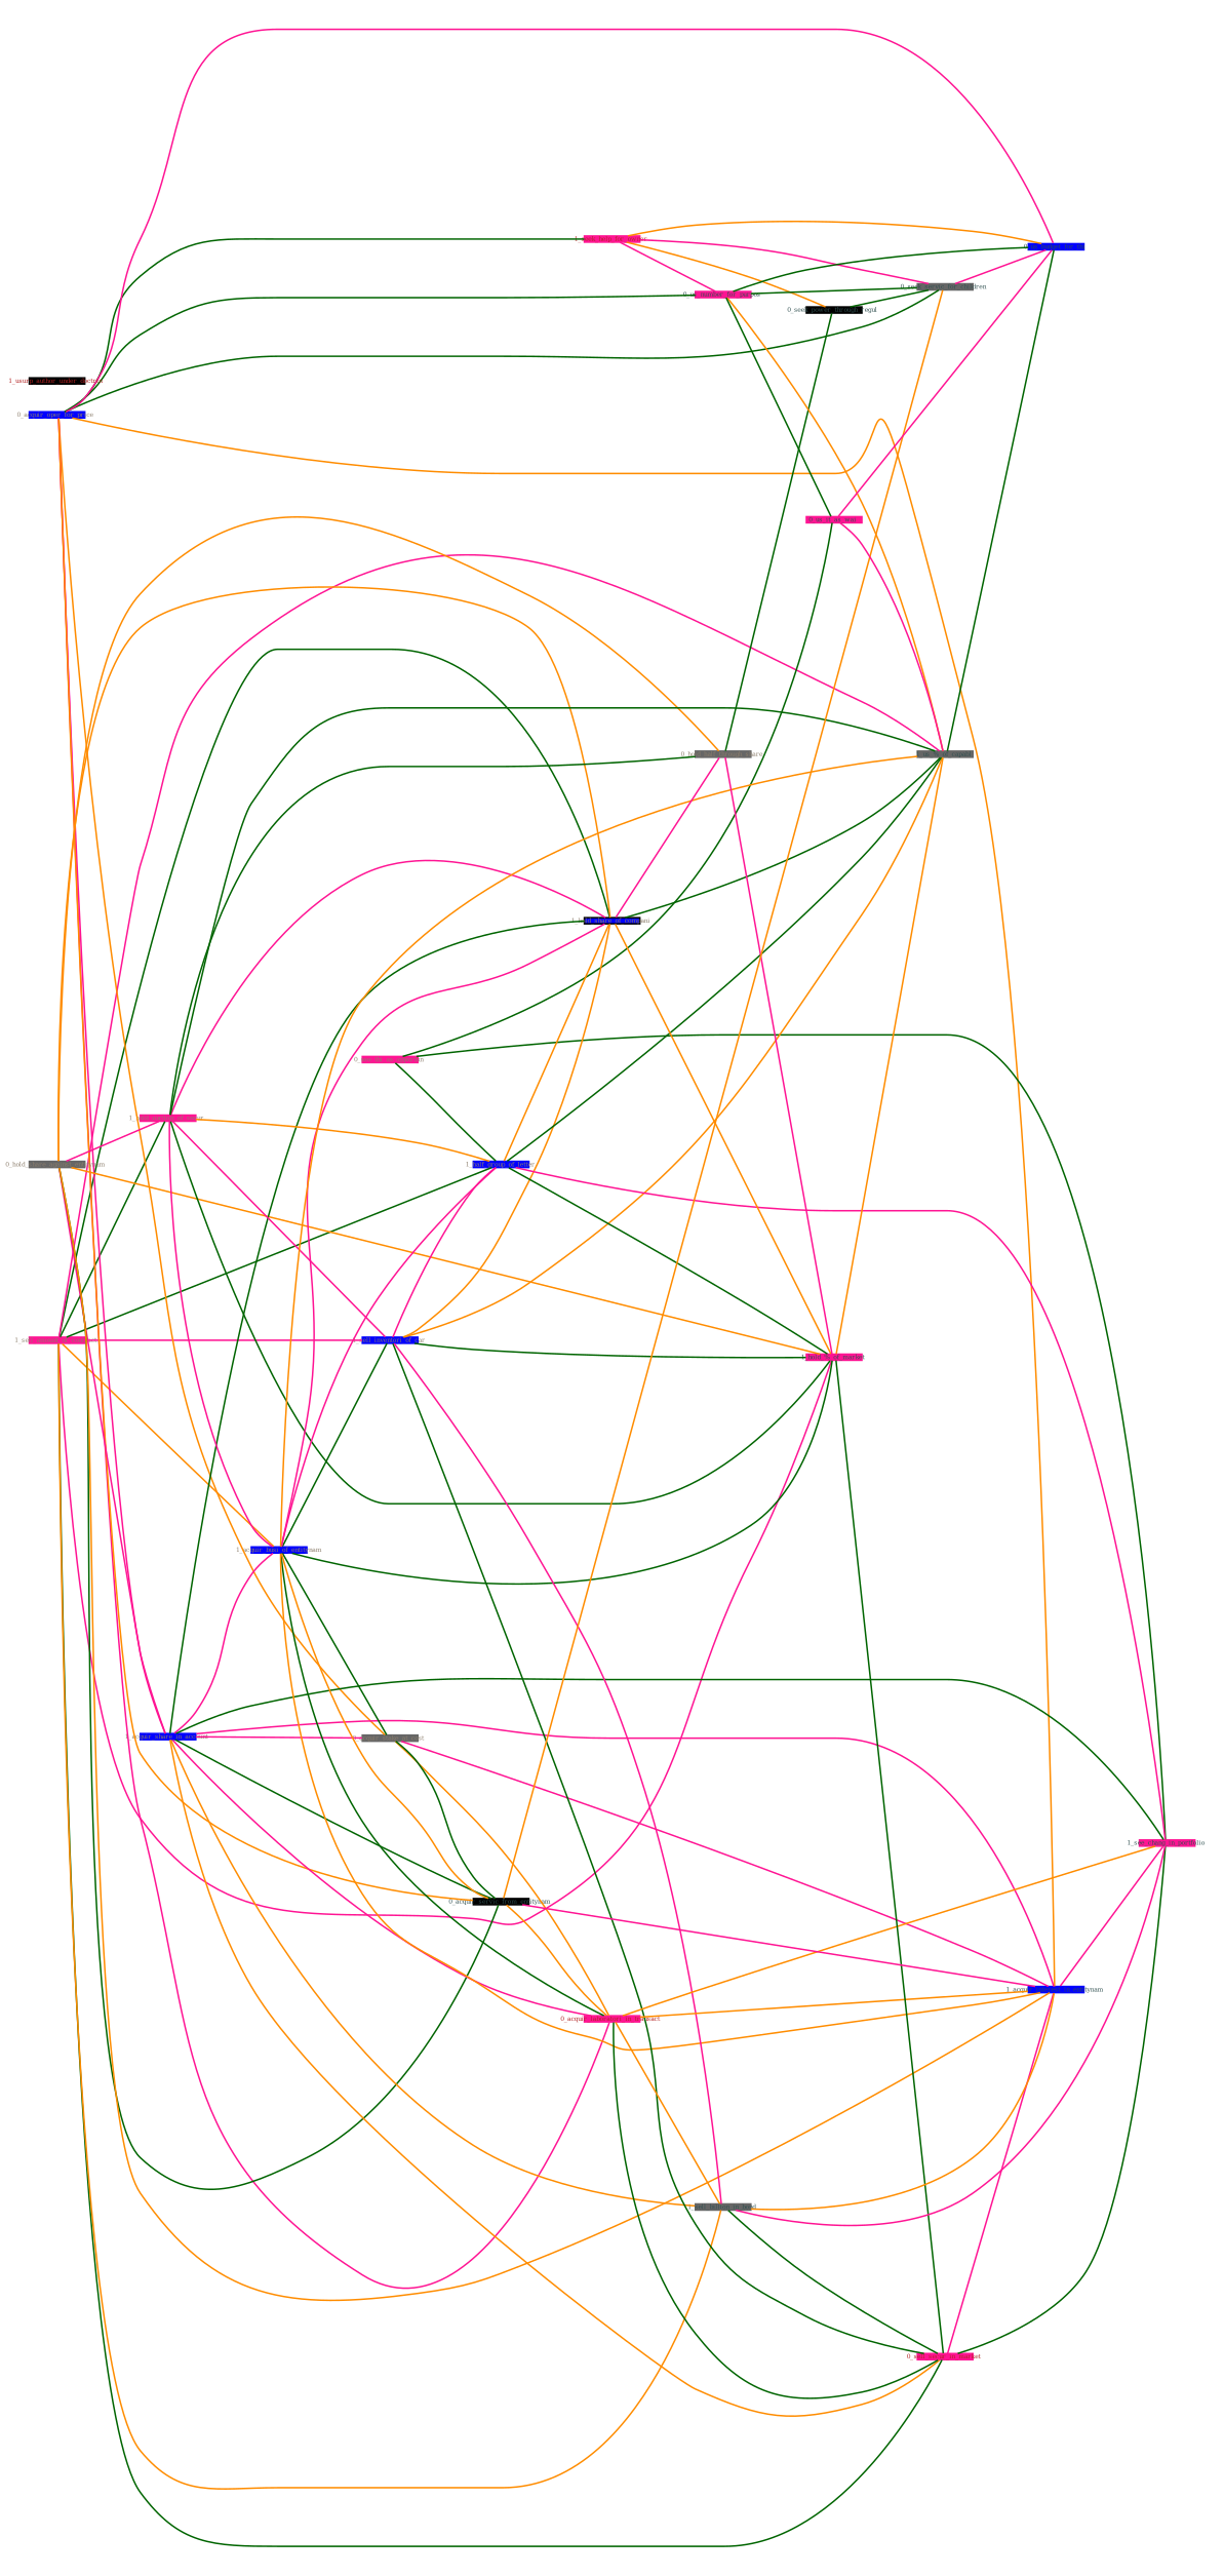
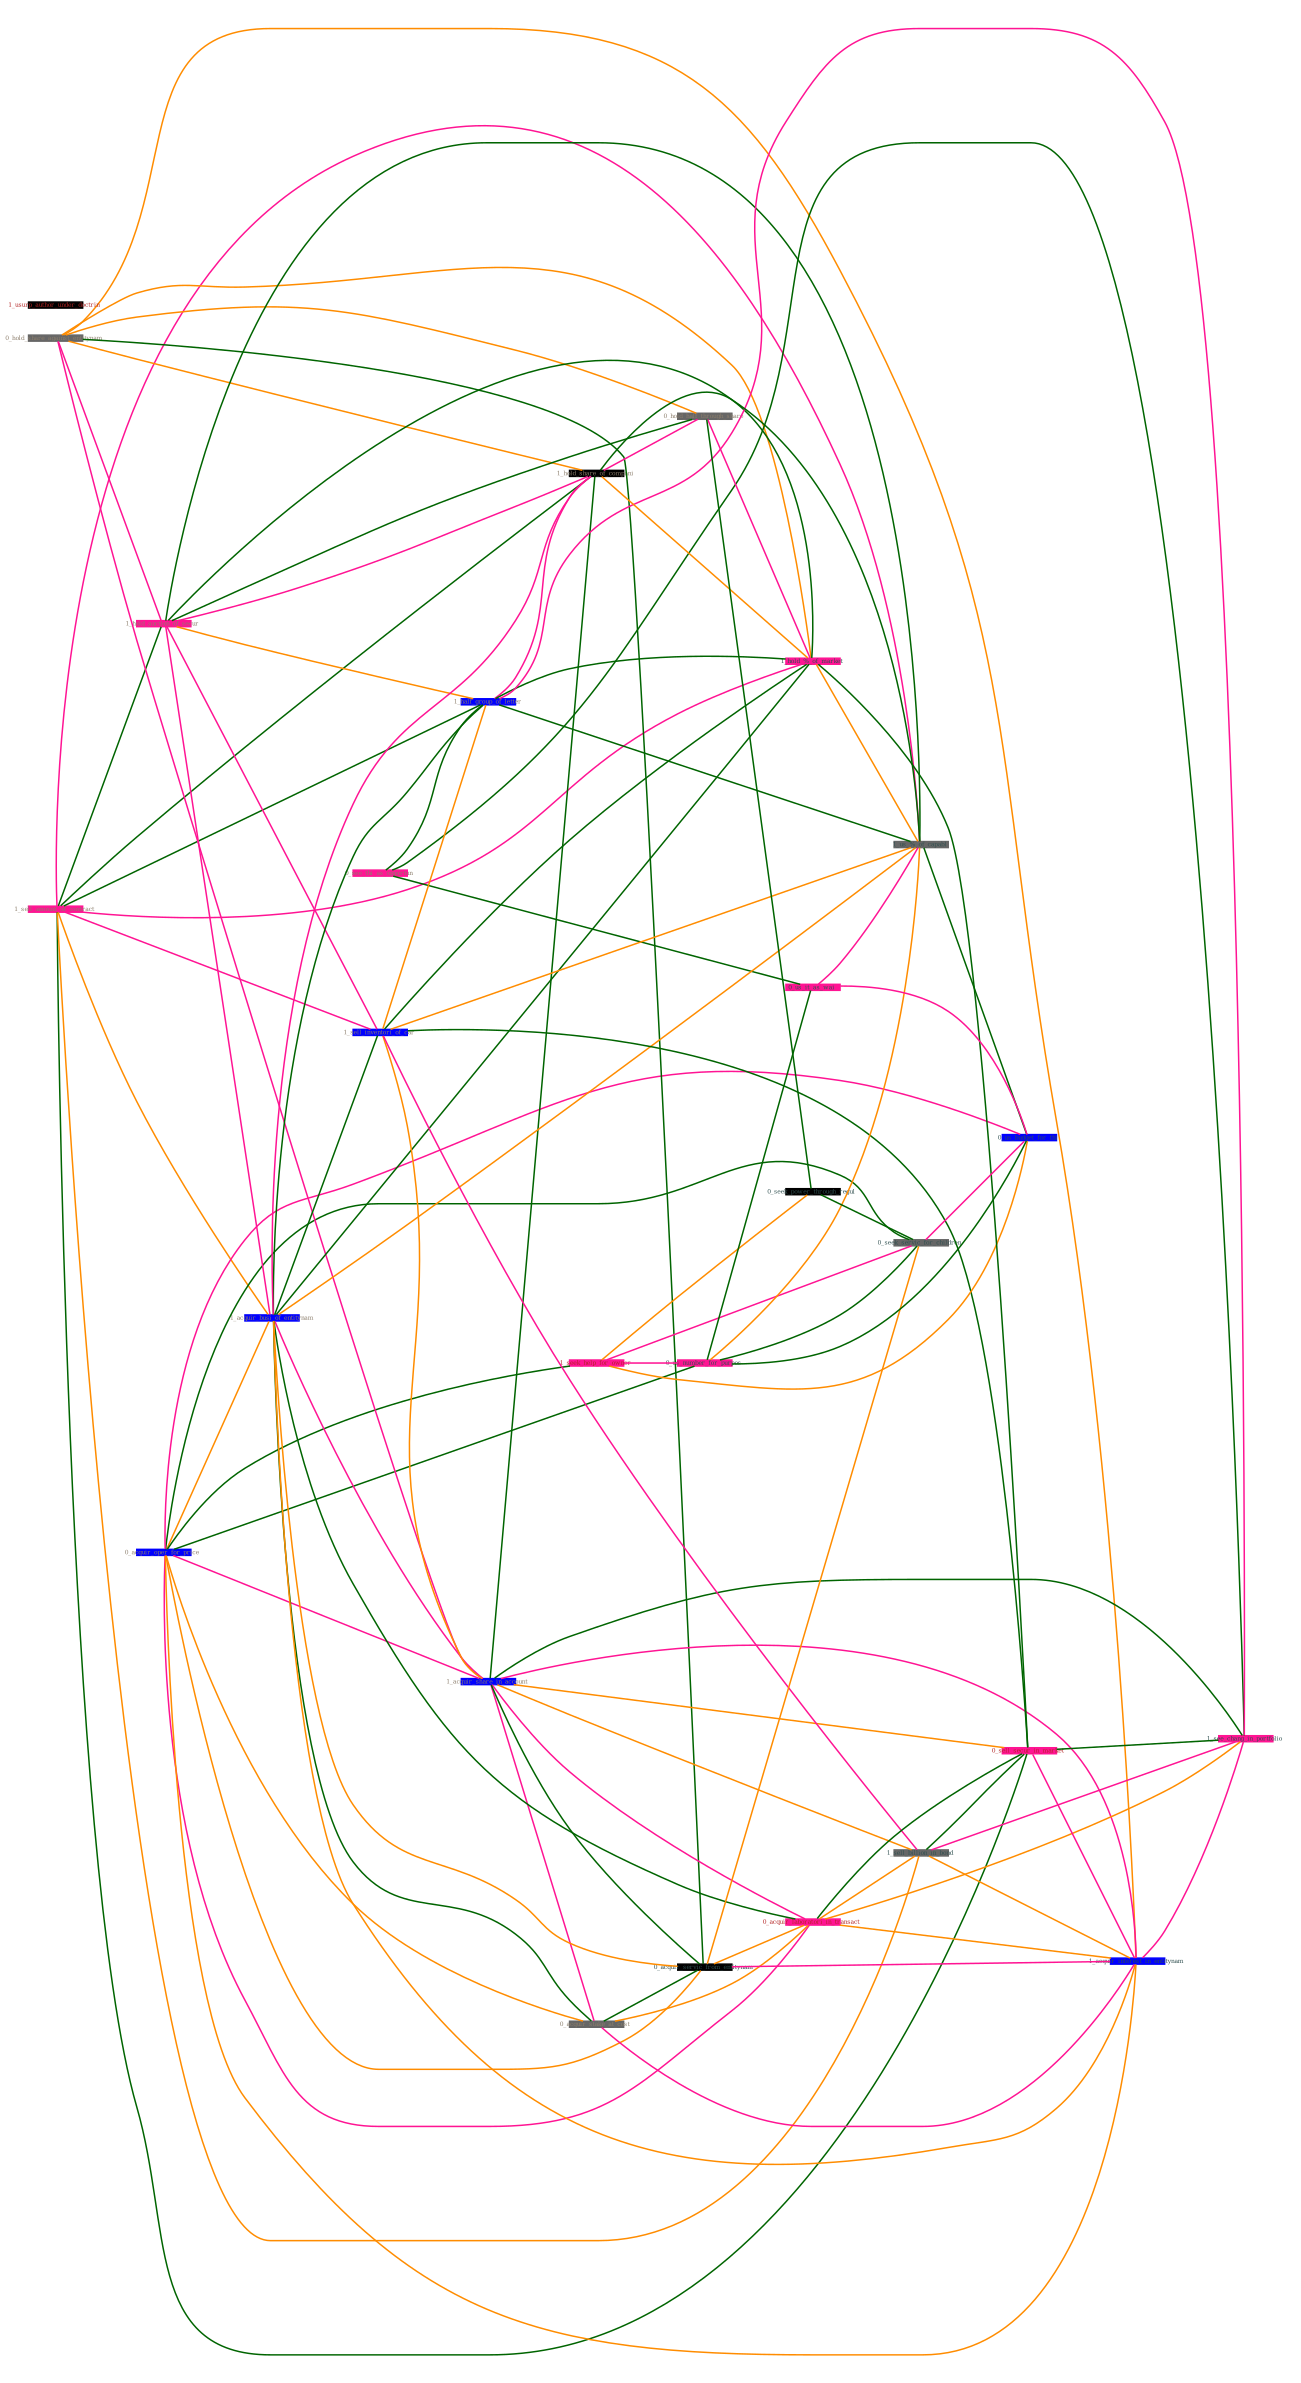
  graph {
    rankdir=LR
    node [color=deeppink fixedsize=true fontcolor="#8b7d6b" fontsize=4 shape=polygon style=filled]
    edge [color=darkgreen w=1]
    "1_sell_amount_of_contract " [height=.06 width=.5]
    "0_acquir_oper_for_price " [color=blue height=.06 width=.5]
    "0_hold_share_against_entitynam " [color=gray40 height=.06 width=.5]
    "1_acquir_share_in_account " [color=blue height=.06 width=.5]
    "1_hold_auction_of_secur " [height=.06 width=.5]
    "0_see_thi_as_opportun " [height=.06 width=.5]
    n7 [color=blue height=.06 label="1_acquir_busi_of_entitynam" width=.5]
    "0_acquir_stake_at_cost " [color=gray40 height=.06 width=.5]
    "1_sell_inventori_of_car " [color=blue height=.06 width=.5]
    n10 [color=blue height=.06 label="1_half_group_of_letter" width=.5]
-   "1_hold_share_of_compani " [color=black height=.06 width=.5 fillcolor=blue]
+   "1_hold_share_of_compani " [color=black height=.06 width=.5]
    "0_hold_half_through_share " [color=gray40 height=.06 width=.5]
    "1_seek_help_for_owner " [fontcolor="#b22222" height=.06 width=.5]
    "0_acquir_laboratori_in_transact " [fontcolor="#b22222" height=.06 width=.5]
    "1_usurp_author_under_doctrin " [color=black fontcolor="#b22222" height=.06 width=.5]
    "0_sell_secur_in_market " [fontcolor="#b22222" height=.06 width=.5]
    "1_hold_%_of_market " [fontcolor="#2f4f4f" height=.06 width=.5]
    "1_sell_billion_in_bond " [color=gray40 fontcolor="#2f4f4f" height=.06 width=.5]
    "1_us_%_of_capabl " [color=gray40 fontcolor="#2f4f4f" height=.06 width=.5]
    "0_acquir_servic_from_entitynam " [color=black fontcolor="#2f4f4f" height=.06 width=.5]
    "0_us_number_for_purpos " [fontcolor="#2f4f4f" height=.06 width=.5]
    "1_acquir_interest_in_entitynam " [color=blue fontcolor="#2f4f4f" height=.06 width=.5]
    "0_seek_servic_for_children " [color=gray40 fontcolor="#2f4f4f" height=.06 width=.5]
    "0_us_budget_for_thi " [color=blue fontcolor="#2f4f4f" height=.06 width=.5]
    "1_see_chang_in_portfolio " [fontcolor="#2f4f4f" height=.06 width=.5]
    "0_us_it_as_wai " [fontcolor="#2f4f4f" height=.06 width=.5]
    "0_seek_power_through_regul " [color=black fontcolor="#2f4f4f" height=.06 width=.5]
    subgraph sub_1 {
      "1_sell_amount_of_contract "
      "0_acquir_oper_for_price "
      "0_hold_share_against_entitynam "
      "1_acquir_share_in_account "
      "1_hold_auction_of_secur "
      "0_see_thi_as_opportun "
      n7
      "0_acquir_stake_at_cost "
      "1_sell_inventori_of_car "
      n10
      "1_hold_share_of_compani "
      "0_hold_half_through_share "
    }
    subgraph sub_2 {
      "1_seek_help_for_owner "
      "0_acquir_laboratori_in_transact "
      "1_usurp_author_under_doctrin "
      "0_sell_secur_in_market "
    }
    "1_sell_amount_of_contract " -- "1_hold_auction_of_secur "
    "1_sell_amount_of_contract " -- n7 [color=darkorange]
    "1_sell_amount_of_contract " -- "1_sell_inventori_of_car " [color=deeppink w=2]
    "1_sell_amount_of_contract " -- n10
    "1_sell_amount_of_contract " -- "1_hold_share_of_compani "
    "1_sell_amount_of_contract " -- "0_sell_secur_in_market "
    "1_sell_amount_of_contract " -- "1_hold_%_of_market " [color=deeppink]
    "1_sell_amount_of_contract " -- "1_sell_billion_in_bond " [color=darkorange]
    "1_sell_amount_of_contract " -- "1_us_%_of_capabl " [color=deeppink]
    "0_acquir_oper_for_price " -- "1_acquir_share_in_account " [color=deeppink]
+   "0_acquir_oper_for_price " -- n7 [color=darkorange]
    "0_acquir_oper_for_price " -- "0_acquir_stake_at_cost " [color=darkorange]
    "0_acquir_oper_for_price " -- "1_seek_help_for_owner "
    "0_acquir_oper_for_price " -- "0_acquir_laboratori_in_transact " [color=deeppink]
    "0_acquir_oper_for_price " -- "0_acquir_servic_from_entitynam " [color=darkorange]
    "0_acquir_oper_for_price " -- "0_us_number_for_purpos "
    "0_acquir_oper_for_price " -- "1_acquir_interest_in_entitynam " [color=darkorange]
    "0_acquir_oper_for_price " -- "0_seek_servic_for_children "
    "0_acquir_oper_for_price " -- "0_us_budget_for_thi " [color=deeppink]
    "0_hold_share_against_entitynam " -- "1_acquir_share_in_account " [color=deeppink]
    "0_hold_share_against_entitynam " -- "1_hold_auction_of_secur " [color=deeppink]
    "0_hold_share_against_entitynam " -- "1_hold_share_of_compani " [color=darkorange w=2]
    "0_hold_share_against_entitynam " -- "0_hold_half_through_share " [color=darkorange]
    "0_hold_share_against_entitynam " -- "1_hold_%_of_market " [color=darkorange]
    "0_hold_share_against_entitynam " -- "0_acquir_servic_from_entitynam "
    "0_hold_share_against_entitynam " -- "1_acquir_interest_in_entitynam " [color=darkorange]
    "1_acquir_share_in_account " -- n7 [color=deeppink]
    "1_acquir_share_in_account " -- "0_acquir_stake_at_cost " [color=deeppink]
    "1_acquir_share_in_account " -- "1_hold_share_of_compani "
    "1_acquir_share_in_account " -- "0_acquir_laboratori_in_transact " [color=deeppink w=2]
    "1_acquir_share_in_account " -- "0_sell_secur_in_market " [color=darkorange]
    "1_acquir_share_in_account " -- "1_sell_billion_in_bond " [color=darkorange]
    "1_acquir_share_in_account " -- "0_acquir_servic_from_entitynam "
    "1_acquir_share_in_account " -- "1_acquir_interest_in_entitynam " [color=deeppink w=2]
    "1_acquir_share_in_account " -- "1_see_chang_in_portfolio "
    "1_hold_auction_of_secur " -- n7 [color=deeppink]
    "1_hold_auction_of_secur " -- "1_sell_inventori_of_car " [color=deeppink]
    "1_hold_auction_of_secur " -- n10 [color=darkorange]
    "1_hold_auction_of_secur " -- "1_hold_share_of_compani " [color=deeppink w=2]
    "1_hold_auction_of_secur " -- "0_hold_half_through_share "
    "1_hold_auction_of_secur " -- "1_hold_%_of_market " [w=2]
    "1_hold_auction_of_secur " -- "1_us_%_of_capabl "
    "0_see_thi_as_opportun " -- n10
    "0_see_thi_as_opportun " -- "1_see_chang_in_portfolio "
    "0_see_thi_as_opportun " -- "0_us_it_as_wai "
    n7 -- "0_acquir_stake_at_cost "
    n7 -- "1_sell_inventori_of_car "
-   n7 -- n10 [color=deeppink]
+   n7 -- n10
    n7 -- "1_hold_share_of_compani " [color=deeppink]
    n7 -- "0_acquir_laboratori_in_transact "
    n7 -- "1_hold_%_of_market "
    n7 -- "1_us_%_of_capabl " [color=darkorange]
    n7 -- "0_acquir_servic_from_entitynam " [color=darkorange]
    n7 -- "1_acquir_interest_in_entitynam " [color=darkorange]
    "0_acquir_stake_at_cost " -- "0_acquir_laboratori_in_transact " [color=darkorange]
    "0_acquir_stake_at_cost " -- "0_acquir_servic_from_entitynam "
    "0_acquir_stake_at_cost " -- "1_acquir_interest_in_entitynam " [color=deeppink]
-   "1_sell_inventori_of_car " -- n10 [color=deeppink]
-   "1_sell_inventori_of_car " -- "1_hold_share_of_compani " [color=darkorange]
+   "1_sell_inventori_of_car " -- n10 [color=darkorange]
+   "1_sell_inventori_of_car " -- "1_acquir_share_in_account " [color=darkorange]
    "1_sell_inventori_of_car " -- "0_sell_secur_in_market "
    "1_sell_inventori_of_car " -- "1_hold_%_of_market "
    "1_sell_inventori_of_car " -- "1_sell_billion_in_bond " [color=deeppink]
    "1_sell_inventori_of_car " -- "1_us_%_of_capabl " [color=darkorange]
-   n10 -- "1_hold_share_of_compani " [color=darkorange]
+   n10 -- "1_hold_share_of_compani " [color=deeppink]
    n10 -- "1_hold_%_of_market "
    n10 -- "1_us_%_of_capabl "
    n10 -- "1_see_chang_in_portfolio " [color=deeppink]
    "1_hold_share_of_compani " -- "0_hold_half_through_share " [color=deeppink]
    "1_hold_share_of_compani " -- "1_hold_%_of_market " [color=darkorange w=2]
    "1_hold_share_of_compani " -- "1_us_%_of_capabl "
    "0_hold_half_through_share " -- "1_hold_%_of_market " [color=deeppink]
    "0_hold_half_through_share " -- "0_seek_power_through_regul "
    "1_seek_help_for_owner " -- "0_us_number_for_purpos " [color=deeppink]
    "1_seek_help_for_owner " -- "0_seek_servic_for_children " [color=deeppink w=2]
    "1_seek_help_for_owner " -- "0_us_budget_for_thi " [color=darkorange]
    "1_seek_help_for_owner " -- "0_seek_power_through_regul " [color=darkorange]
    "0_acquir_laboratori_in_transact " -- "0_sell_secur_in_market "
    "0_acquir_laboratori_in_transact " -- "1_sell_billion_in_bond " [color=darkorange]
    "0_acquir_laboratori_in_transact " -- "1_acquir_interest_in_entitynam " [color=darkorange w=2]
    "0_acquir_laboratori_in_transact " -- "1_see_chang_in_portfolio " [color=darkorange]
    "0_sell_secur_in_market " -- "1_acquir_interest_in_entitynam " [color=deeppink]
    "0_sell_secur_in_market " -- "1_see_chang_in_portfolio "
    "1_hold_%_of_market " -- "0_sell_secur_in_market "
    "1_hold_%_of_market " -- "1_us_%_of_capabl " [color=darkorange w=2]
    "1_sell_billion_in_bond " -- "0_sell_secur_in_market " [w=2]
    "1_sell_billion_in_bond " -- "1_acquir_interest_in_entitynam " [color=darkorange]
    "1_sell_billion_in_bond " -- "1_see_chang_in_portfolio " [color=deeppink]
    "1_us_%_of_capabl " -- "0_us_budget_for_thi "
    "0_acquir_servic_from_entitynam " -- "0_acquir_laboratori_in_transact " [color=darkorange]
    "0_acquir_servic_from_entitynam " -- "1_acquir_interest_in_entitynam " [color=deeppink w=2]
    "0_acquir_servic_from_entitynam " -- "0_seek_servic_for_children " [color=darkorange]
    "0_us_number_for_purpos " -- "1_us_%_of_capabl " [color=darkorange]
    "0_us_number_for_purpos " -- "0_seek_servic_for_children "
    "0_us_number_for_purpos " -- "0_us_budget_for_thi " [w=2]
    "0_us_number_for_purpos " -- "0_us_it_as_wai "
    "1_acquir_interest_in_entitynam " -- "1_see_chang_in_portfolio " [color=deeppink]
    "0_seek_servic_for_children " -- "0_us_budget_for_thi " [color=deeppink]
    "0_us_it_as_wai " -- "1_us_%_of_capabl " [color=deeppink]
    "0_us_it_as_wai " -- "0_us_budget_for_thi " [color=deeppink]
    "0_seek_power_through_regul " -- "0_seek_servic_for_children "
  }
